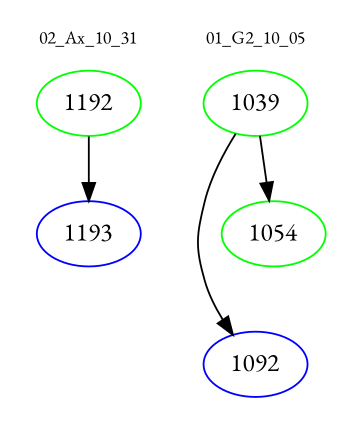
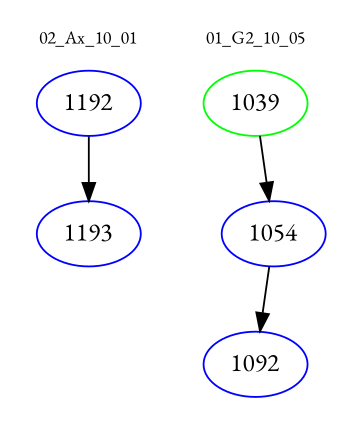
  digraph {
    fontname="EB Garamond"
    node [color=blue fontname="EB Garamond"]
    edge [color=black fontname="EB Garamond"]
-   n1 [color=green label=1192]
+   n1 [label=1192]
    n2 [label=1193]
    n3 [color=green label=1039]
    n4 [label=1092]
-   n5 [color=green label=1054]
+   n5 [label=1054]
    subgraph cluster_1 {
      color=white
      fontsize=10
-     label="02_Ax_10_31"
+     label="02_Ax_10_01"
      n1
      n2
    }
    subgraph cluster_2 {
      color=white
      fontsize=10
      label="01_G2_10_05"
      n3
      n4
      n5
    }
    n1 -> n2
-   n3 -> n4
+   n5 -> n4
    n3 -> n5
  }
